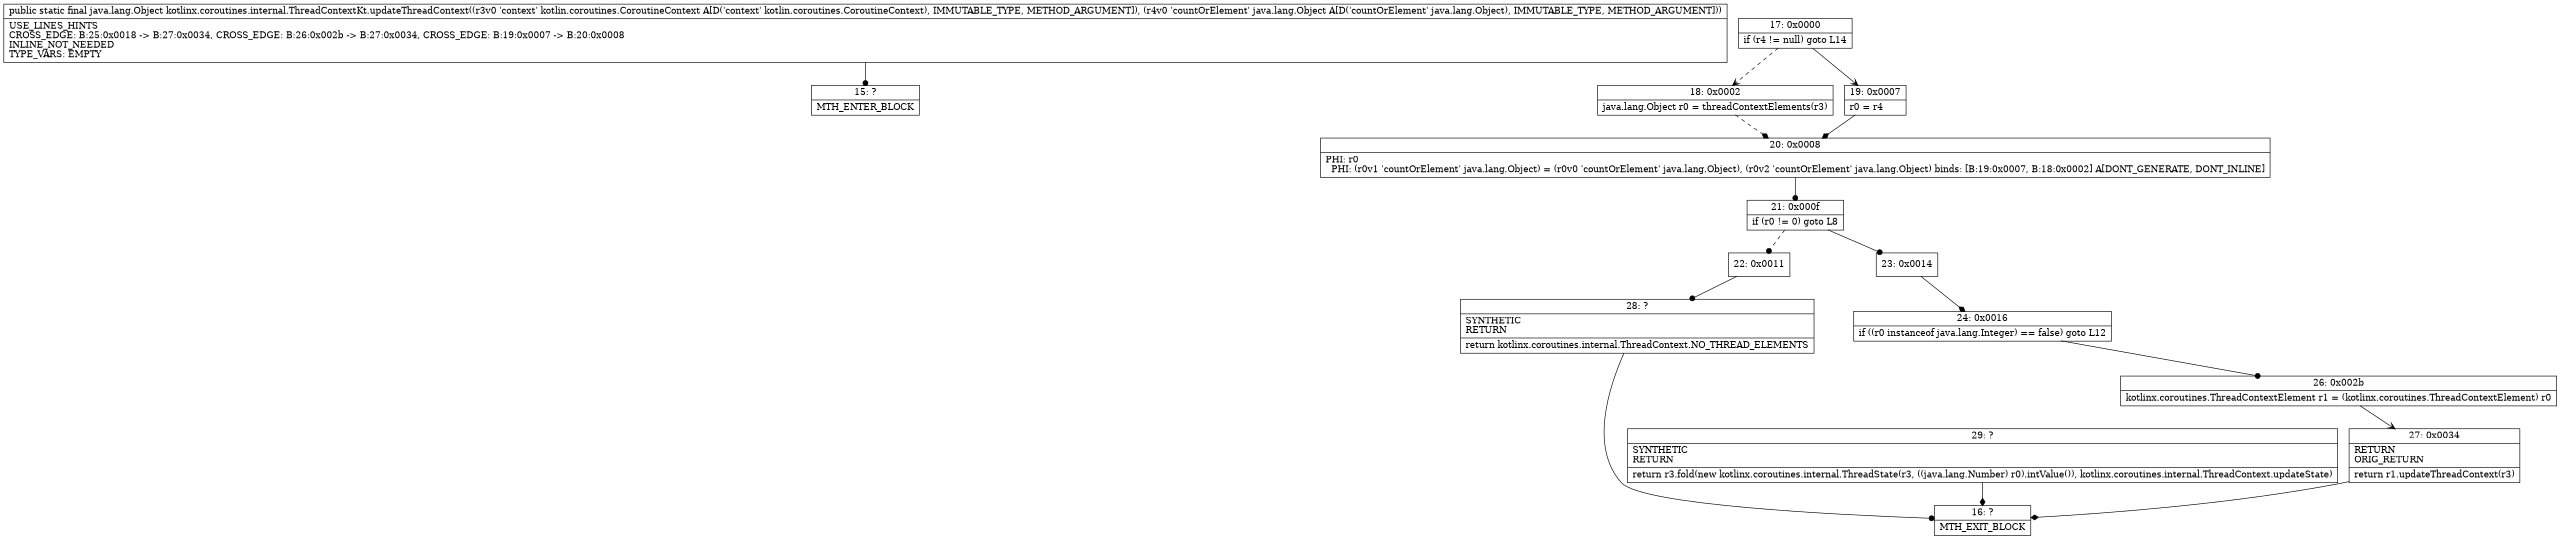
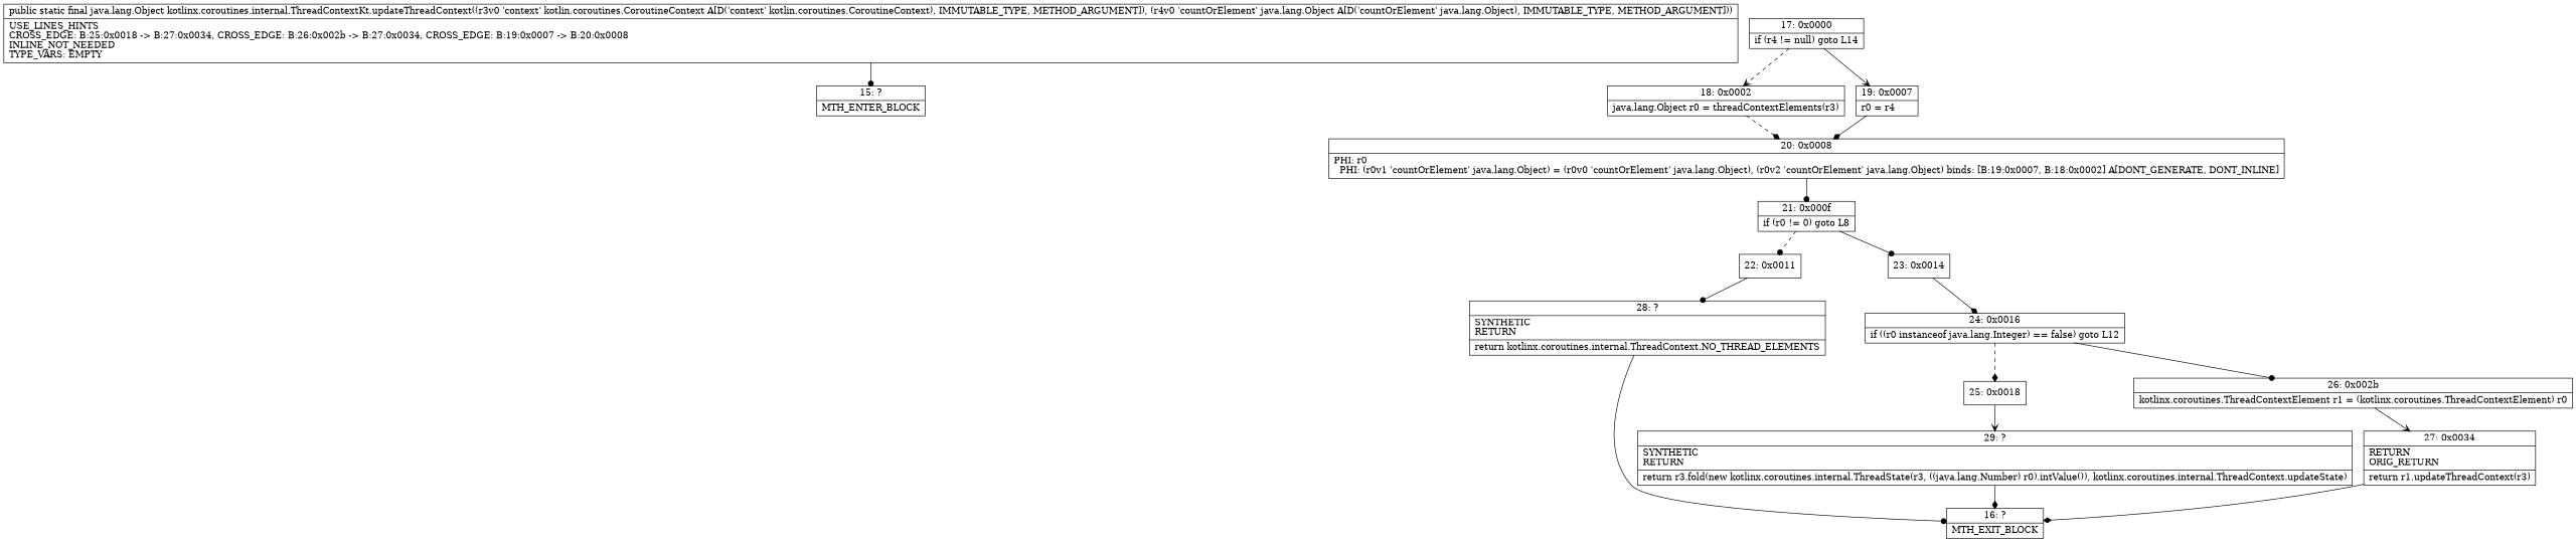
  digraph {
    node [shape=record]
    edge [arrowhead=dot]
    n1 [label="{15\:\ ?|MTH_ENTER_BLOCK\l}"]
    n2 [label="{17\:\ 0x0000|if (r4 != null) goto L14\l}"]
    n3 [label="{18\:\ 0x0002|java.lang.Object r0 = threadContextElements(r3)\l}"]
    n4 [label="{19\:\ 0x0007|r0 = r4\l}"]
    n5 [label="{20\:\ 0x0008|PHI: r0 \l  PHI: (r0v1 'countOrElement' java.lang.Object) = (r0v0 'countOrElement' java.lang.Object), (r0v2 'countOrElement' java.lang.Object) binds: [B:19:0x0007, B:18:0x0002] A[DONT_GENERATE, DONT_INLINE]\l}"]
    n6 [label="{21\:\ 0x000f|if (r0 != 0) goto L8\l}"]
    n7 [label="{22\:\ 0x0011}"]
    n8 [label="{23\:\ 0x0014}"]
    n9 [label="{28\:\ ?|SYNTHETIC\lRETURN\l|return kotlinx.coroutines.internal.ThreadContext.NO_THREAD_ELEMENTS\l}"]
    n10 [label="{24\:\ 0x0016|if ((r0 instanceof java.lang.Integer) == false) goto L12\l}"]
    n11 [label="{16\:\ ?|MTH_EXIT_BLOCK\l}"]
+   n12 [label="{25\:\ 0x0018}"]
    n13 [label="{26\:\ 0x002b|kotlinx.coroutines.ThreadContextElement r1 = (kotlinx.coroutines.ThreadContextElement) r0\l}"]
    n14 [label="{29\:\ ?|SYNTHETIC\lRETURN\l|return r3.fold(new kotlinx.coroutines.internal.ThreadState(r3, ((java.lang.Number) r0).intValue()), kotlinx.coroutines.internal.ThreadContext.updateState)\l}"]
    n15 [label="{27\:\ 0x0034|RETURN\lORIG_RETURN\l|return r1.updateThreadContext(r3)\l}"]
    n16 [label="{public static final java.lang.Object kotlinx.coroutines.internal.ThreadContextKt.updateThreadContext((r3v0 'context' kotlin.coroutines.CoroutineContext A[D('context' kotlin.coroutines.CoroutineContext), IMMUTABLE_TYPE, METHOD_ARGUMENT]), (r4v0 'countOrElement' java.lang.Object A[D('countOrElement' java.lang.Object), IMMUTABLE_TYPE, METHOD_ARGUMENT]))  | USE_LINES_HINTS\lCROSS_EDGE: B:25:0x0018 \-\> B:27:0x0034, CROSS_EDGE: B:26:0x002b \-\> B:27:0x0034, CROSS_EDGE: B:19:0x0007 \-\> B:20:0x0008\lINLINE_NOT_NEEDED\lTYPE_VARS: EMPTY\l}"]
    n2 -> n3 [arrowhead=vee style=dashed]
    n2 -> n4 [arrowhead=vee]
    n3 -> n5 [arrowhead=diamond style=dashed]
    n4 -> n5 [arrowhead=diamond]
    n5 -> n6
    n6 -> n7 [style=dashed]
    n6 -> n8
    n7 -> n9
    n8 -> n10 [arrowhead=diamond]
    n9 -> n11
+   n10 -> n12 [arrowhead=diamond style=dashed]
    n10 -> n13
+   n12 -> n14 [arrowhead=vee]
    n13 -> n15 [arrowhead=vee]
    n14 -> n11 [arrowhead=diamond]
    n15 -> n11 [arrowhead=diamond]
    n16 -> n1
  }
